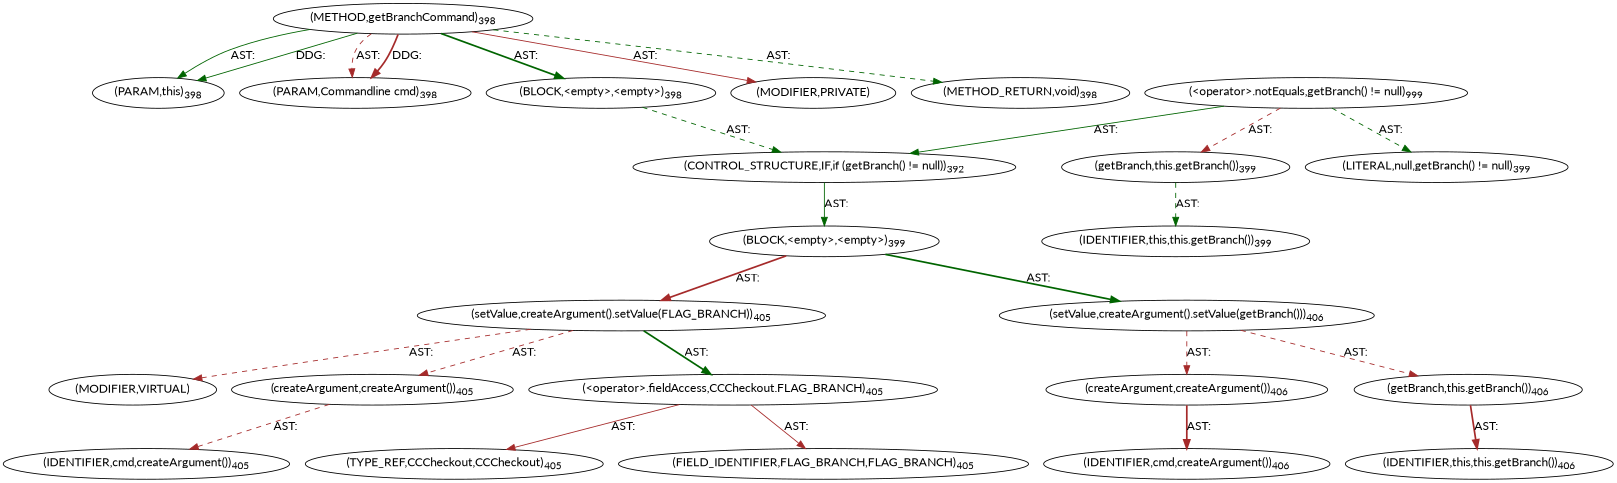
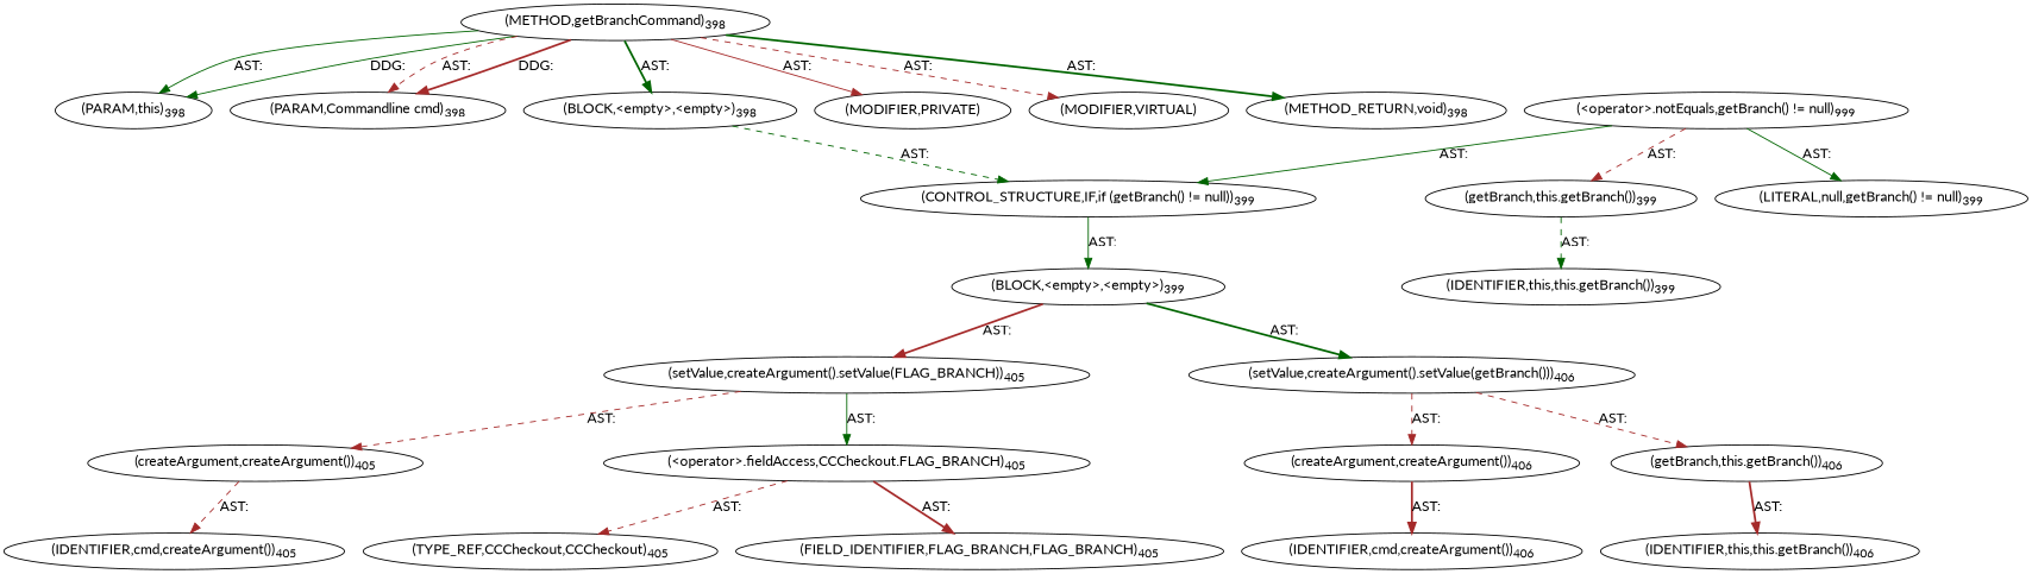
  digraph {
    fontname=Lato
    node [fontname=Lato]
    edge [color=brown fontname=Lato style=dashed]
    n1 [label=<(METHOD,getBranchCommand)<SUB>398</SUB>>]
    n2 [label=<(PARAM,this)<SUB>398</SUB>>]
    n3 [label=<(PARAM,Commandline cmd)<SUB>398</SUB>>]
    n4 [label=<(BLOCK,&lt;empty&gt;,&lt;empty&gt;)<SUB>398</SUB>>]
    n5 [label=<(MODIFIER,PRIVATE)>]
    n6 [label=<(MODIFIER,VIRTUAL)>]
    n7 [label=<(METHOD_RETURN,void)<SUB>398</SUB>>]
-   n8 [label=<(CONTROL_STRUCTURE,IF,if (getBranch() != null))<SUB>392</SUB>>]
+   n8 [label=<(CONTROL_STRUCTURE,IF,if (getBranch() != null))<SUB>399</SUB>>]
    n9 [label=<(BLOCK,&lt;empty&gt;,&lt;empty&gt;)<SUB>399</SUB>>]
    n10 [label=<(&lt;operator&gt;.notEquals,getBranch() != null)<SUB>999</SUB>>]
    n11 [label=<(getBranch,this.getBranch())<SUB>399</SUB>>]
    n12 [label=<(LITERAL,null,getBranch() != null)<SUB>399</SUB>>]
    n13 [label=<(setValue,createArgument().setValue(FLAG_BRANCH))<SUB>405</SUB>>]
    n14 [label=<(setValue,createArgument().setValue(getBranch()))<SUB>406</SUB>>]
    n15 [label=<(IDENTIFIER,this,this.getBranch())<SUB>399</SUB>>]
    n16 [label=<(createArgument,createArgument())<SUB>405</SUB>>]
    n17 [label=<(&lt;operator&gt;.fieldAccess,CCCheckout.FLAG_BRANCH)<SUB>405</SUB>>]
    n18 [label=<(createArgument,createArgument())<SUB>406</SUB>>]
    n19 [label=<(getBranch,this.getBranch())<SUB>406</SUB>>]
    n20 [label=<(IDENTIFIER,cmd,createArgument())<SUB>405</SUB>>]
    n21 [label=<(TYPE_REF,CCCheckout,CCCheckout)<SUB>405</SUB>>]
    n22 [label=<(FIELD_IDENTIFIER,FLAG_BRANCH,FLAG_BRANCH)<SUB>405</SUB>>]
    n23 [label=<(IDENTIFIER,cmd,createArgument())<SUB>406</SUB>>]
    n24 [label=<(IDENTIFIER,this,this.getBranch())<SUB>406</SUB>>]
    n1 -> n2 [color=darkgreen label="AST: " style=solid]
    n1 -> n2 [color=darkgreen label="DDG: " style=solid]
    n1 -> n3 [label="AST: "]
    n1 -> n3 [label="DDG: " style=bold]
    n1 -> n4 [color=darkgreen label="AST: " style=bold]
    n1 -> n5 [label="AST: " style=solid]
-   n13 -> n6 [label="AST: "]
-   n1 -> n7 [color=darkgreen label="AST: "]
+   n1 -> n6 [label="AST: "]
+   n1 -> n7 [color=darkgreen label="AST: " style=bold]
    n4 -> n8 [color=darkgreen label="AST: "]
    n8 -> n9 [color=darkgreen label="AST: " style=solid]
    n9 -> n13 [label="AST: " style=bold]
    n9 -> n14 [color=darkgreen label="AST: " style=bold]
    n10 -> n8 [color=darkgreen label="AST: " style=solid]
    n10 -> n11 [label="AST: "]
-   n10 -> n12 [color=darkgreen label="AST: "]
+   n10 -> n12 [color=darkgreen label="AST: " style=solid]
    n11 -> n15 [color=darkgreen label="AST: "]
    n13 -> n16 [label="AST: "]
-   n13 -> n17 [color=darkgreen label="AST: " style=bold]
+   n13 -> n17 [color=darkgreen label="AST: " style=solid]
    n14 -> n18 [label="AST: "]
    n14 -> n19 [label="AST: "]
    n16 -> n20 [label="AST: "]
-   n17 -> n21 [label="AST: " style=solid]
-   n17 -> n22 [label="AST: " style=solid]
+   n17 -> n21 [label="AST: "]
+   n17 -> n22 [label="AST: " style=bold]
    n18 -> n23 [label="AST: " style=bold]
    n19 -> n24 [label="AST: " style=bold]
  }
